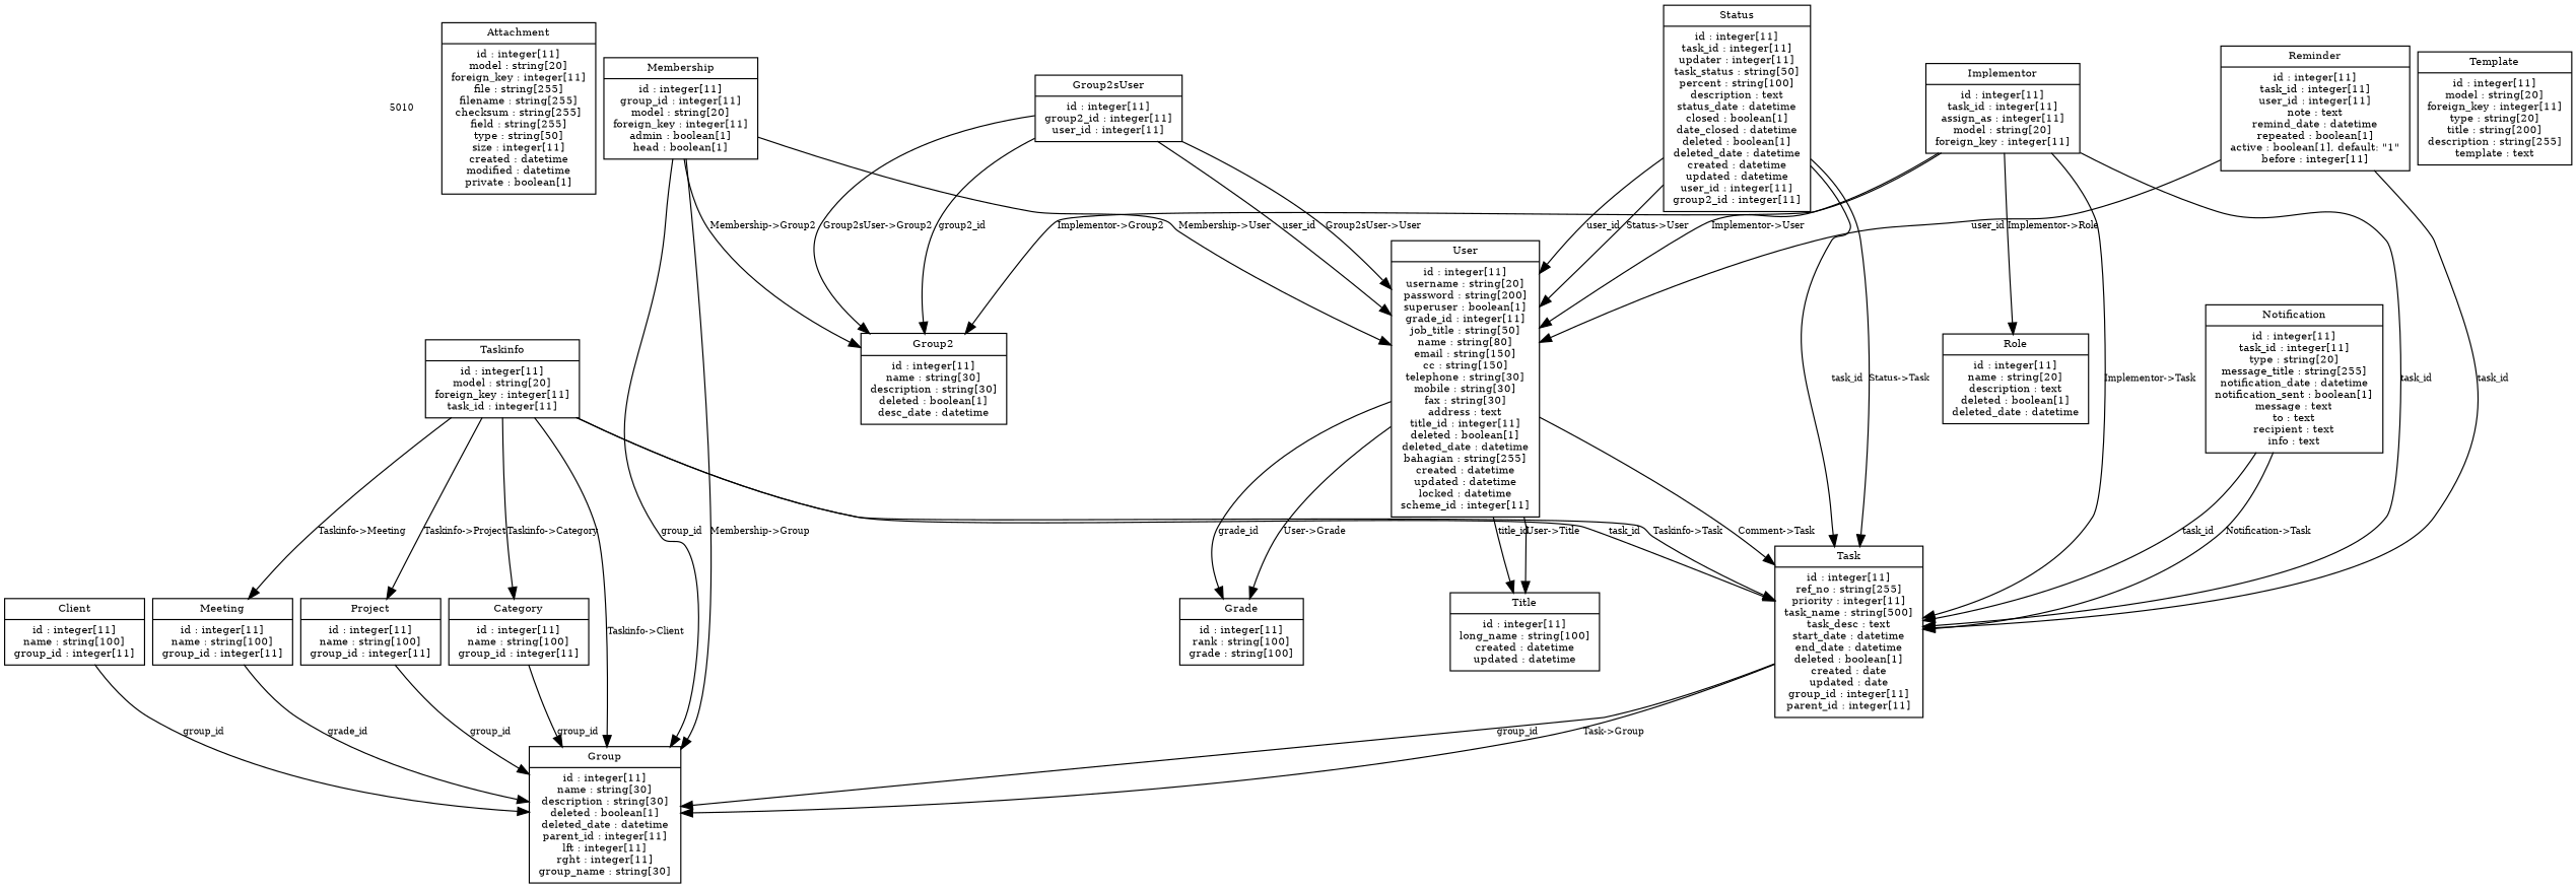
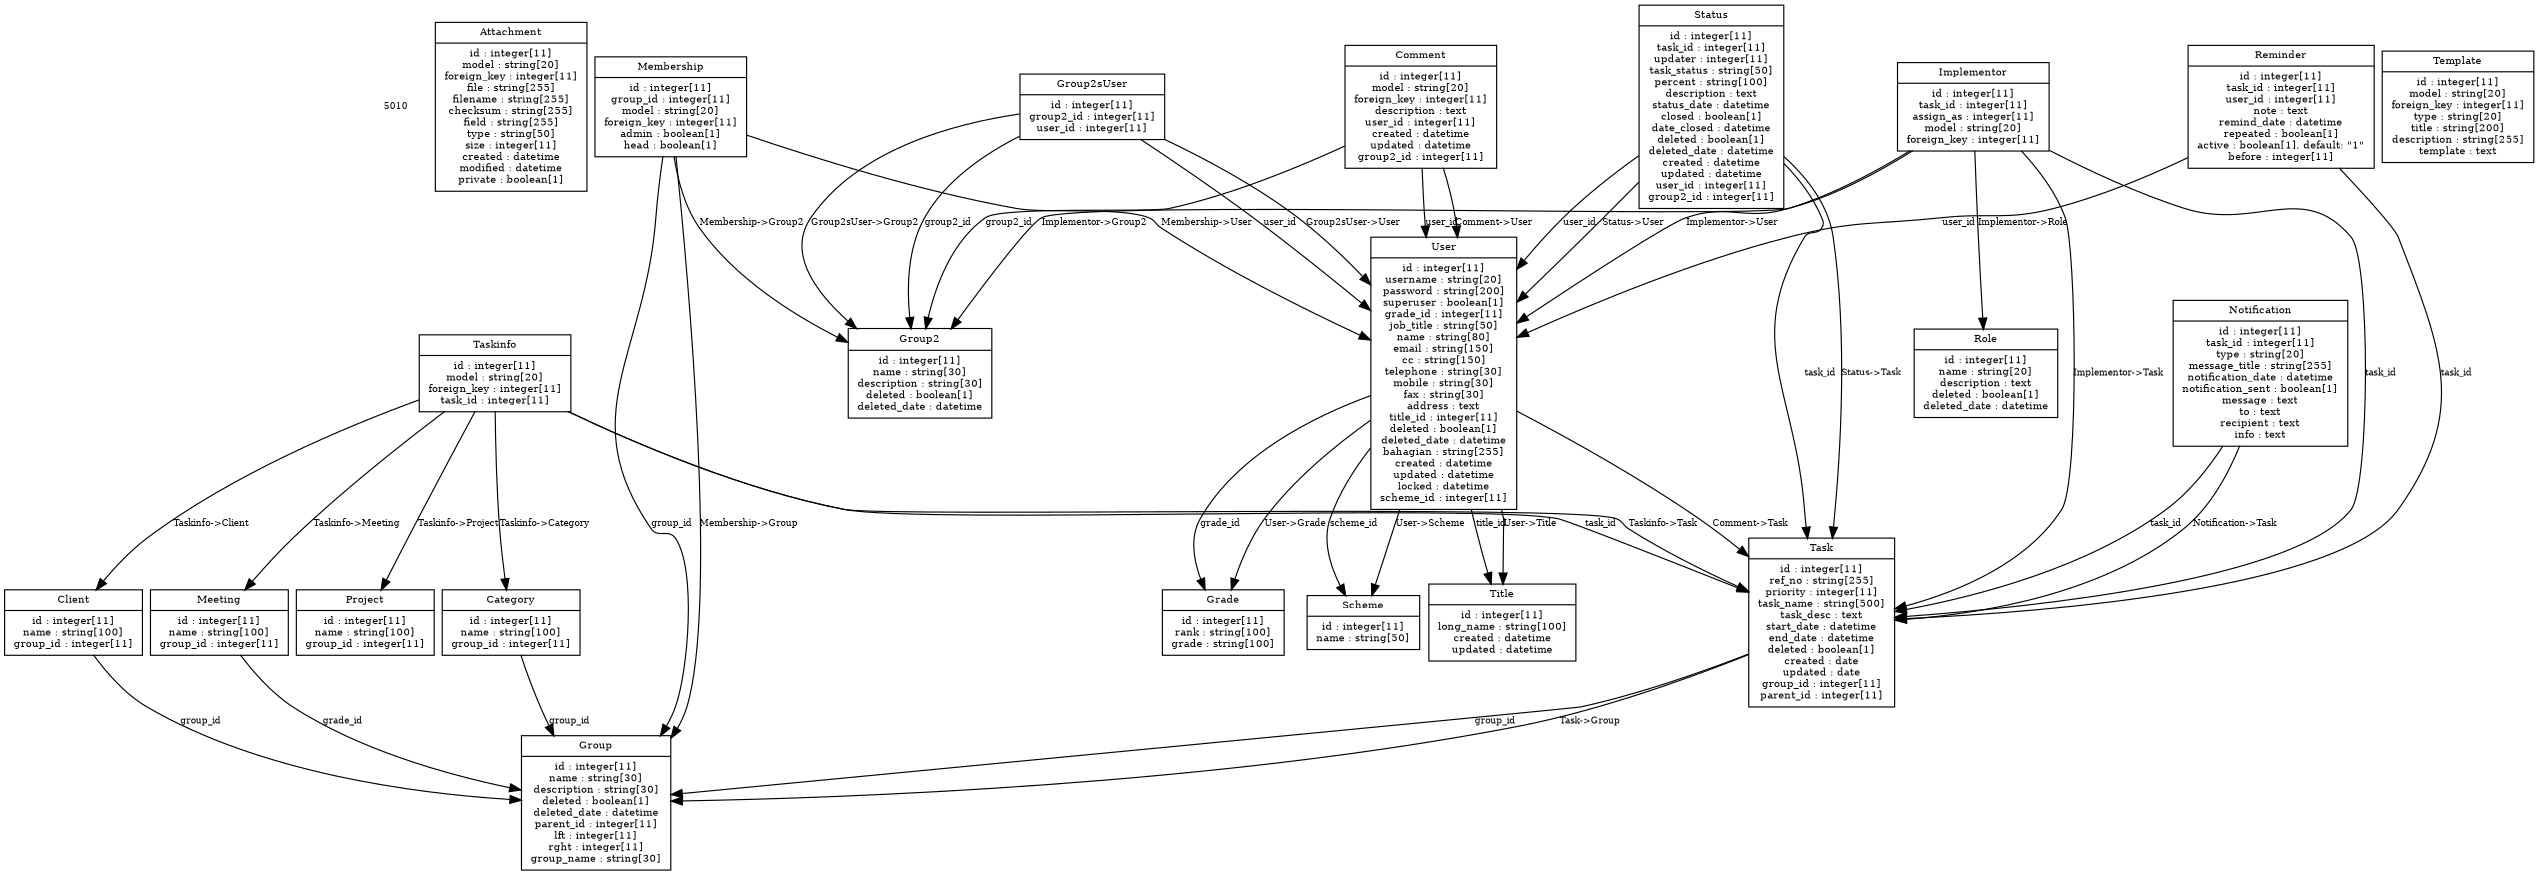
  digraph {
    fontname="DejaVu Serif"
    nodesep=0.1
    ranksep=0.1
    splines=true
    node [fontname="DejaVu Serif" fontsize=9 shape=record]
    edge [fontname="DejaVu Serif" fontsize=8]
    n1 [fontsize=8 label=5010 shape=plaintext]
    n2 [label="{Attachment|id : integer[11]\nmodel : string[20]\nforeign_key : integer[11]\nfile : string[255]\nfilename : string[255]\nchecksum : string[255]\nfield : string[255]\ntype : string[50]\nsize : integer[11]\ncreated : datetime\nmodified : datetime\nprivate : boolean[1]\n}"]
    n3 [label="{Category|id : integer[11]\nname : string[100]\ngroup_id : integer[11]\n}"]
    n4 [label="{Group|id : integer[11]\nname : string[30]\ndescription : string[30]\ndeleted : boolean[1]\ndeleted_date : datetime\nparent_id : integer[11]\nlft : integer[11]\nrght : integer[11]\ngroup_name : string[30]\n}"]
    n5 [label="{Client|id : integer[11]\nname : string[100]\ngroup_id : integer[11]\n}"]
-   n7 [label="{Group2|id : integer[11]\nname : string[30]\ndescription : string[30]\ndeleted : boolean[1]\ndesc_date : datetime\n}"]
+   n6 [label="{Comment|id : integer[11]\nmodel : string[20]\nforeign_key : integer[11]\ndescription : text\nuser_id : integer[11]\ncreated : datetime\nupdated : datetime\ngroup2_id : integer[11]\n}"]
+   n7 [label="{Group2|id : integer[11]\nname : string[30]\ndescription : string[30]\ndeleted : boolean[1]\ndeleted_date : datetime\n}"]
    n8 [label="{User|id : integer[11]\nusername : string[20]\npassword : string[200]\nsuperuser : boolean[1]\ngrade_id : integer[11]\njob_title : string[50]\nname : string[80]\nemail : string[150]\ncc : string[150]\ntelephone : string[30]\nmobile : string[30]\nfax : string[30]\naddress : text\ntitle_id : integer[11]\ndeleted : boolean[1]\ndeleted_date : datetime\nbahagian : string[255]\ncreated : datetime\nupdated : datetime\nlocked : datetime\nscheme_id : integer[11]\n}"]
    n9 [label="{Task|id : integer[11]\nref_no : string[255]\npriority : integer[11]\ntask_name : string[500]\ntask_desc : text\nstart_date : datetime\nend_date : datetime\ndeleted : boolean[1]\ncreated : date\nupdated : date\ngroup_id : integer[11]\nparent_id : integer[11]\n}"]
    n10 [label="{Grade|id : integer[11]\nrank : string[100]\ngrade : string[100]\n}"]
+   n11 [label="{Scheme|id : integer[11]\nname : string[50]\n}"]
    n12 [label="{Title|id : integer[11]\nlong_name : string[100]\ncreated : datetime\nupdated : datetime\n}"]
    n13 [label="{Group2sUser|id : integer[11]\ngroup2_id : integer[11]\nuser_id : integer[11]\n}"]
    n14 [label="{Implementor|id : integer[11]\ntask_id : integer[11]\nassign_as : integer[11]\nmodel : string[20]\nforeign_key : integer[11]\n}"]
    n15 [label="{Role|id : integer[11]\nname : string[20]\ndescription : text\ndeleted : boolean[1]\ndeleted_date : datetime\n}"]
    n16 [label="{Meeting|id : integer[11]\nname : string[100]\ngroup_id : integer[11]\n}"]
    n17 [label="{Membership|id : integer[11]\ngroup_id : integer[11]\nmodel : string[20]\nforeign_key : integer[11]\nadmin : boolean[1]\nhead : boolean[1]\n}"]
    n18 [label="{Notification|id : integer[11]\ntask_id : integer[11]\ntype : string[20]\nmessage_title : string[255]\nnotification_date : datetime\nnotification_sent : boolean[1]\nmessage : text\nto : text\nrecipient : text\ninfo : text\n}"]
    n19 [label="{Project|id : integer[11]\nname : string[100]\ngroup_id : integer[11]\n}"]
    n20 [label="{Reminder|id : integer[11]\ntask_id : integer[11]\nuser_id : integer[11]\nnote : text\nremind_date : datetime\nrepeated : boolean[1]\nactive : boolean[1], default: \"1\"\nbefore : integer[11]\n}"]
    n21 [label="{Status|id : integer[11]\ntask_id : integer[11]\nupdater : integer[11]\ntask_status : string[50]\npercent : string[100]\ndescription : text\nstatus_date : datetime\nclosed : boolean[1]\ndate_closed : datetime\ndeleted : boolean[1]\ndeleted_date : datetime\ncreated : datetime\nupdated : datetime\nuser_id : integer[11]\ngroup2_id : integer[11]\n}"]
    n22 [label="{Taskinfo|id : integer[11]\nmodel : string[20]\nforeign_key : integer[11]\ntask_id : integer[11]\n}"]
    n23 [label="{Template|id : integer[11]\nmodel : string[20]\nforeign_key : integer[11]\ntype : string[20]\ntitle : string[200]\ndescription : string[255]\ntemplate : text\n}"]
    n3 -> n4 [label=group_id]
    n5 -> n4 [label=group_id]
+   n6 -> n7 [label=group2_id]
+   n6 -> n8 [label=user_id]
+   n6 -> n8 [label="Comment->User"]
    n8 -> n9 [label="Comment->Task"]
    n8 -> n10 [label=grade_id]
    n8 -> n10 [label="User->Grade"]
+   n8 -> n11 [label=scheme_id]
+   n8 -> n11 [label="User->Scheme"]
    n8 -> n12 [label=title_id]
    n8 -> n12 [label="User->Title"]
    n9 -> n4 [label=group_id]
    n9 -> n4 [label="Task->Group"]
    n13 -> n7 [label=group2_id]
    n13 -> n7 [label="Group2sUser->Group2"]
    n13 -> n8 [label=user_id]
    n13 -> n8 [label="Group2sUser->User"]
    n14 -> n7 [label="Implementor->Group2"]
    n14 -> n8 [label="Implementor->User"]
    n14 -> n9 [label=task_id]
    n14 -> n9 [label="Implementor->Task"]
    n14 -> n15 [label="Implementor->Role"]
    n16 -> n4 [label=grade_id]
    n17 -> n4 [label=group_id]
    n17 -> n4 [label="Membership->Group"]
    n17 -> n7 [label="Membership->Group2"]
    n17 -> n8 [label="Membership->User"]
    n18 -> n9 [label=task_id]
    n18 -> n9 [label="Notification->Task"]
-   n19 -> n4 [label=group_id]
    n20 -> n8 [label=user_id]
    n20 -> n9 [label=task_id]
    n21 -> n8 [label=user_id]
    n21 -> n8 [label="Status->User"]
    n21 -> n9 [label=task_id]
    n21 -> n9 [label="Status->Task"]
    n22 -> n3 [label="Taskinfo->Category"]
-   n22 -> n4 [label="Taskinfo->Client"]
+   n22 -> n5 [label="Taskinfo->Client"]
    n22 -> n9 [label=task_id]
    n22 -> n9 [label="Taskinfo->Task"]
    n22 -> n16 [label="Taskinfo->Meeting"]
    n22 -> n19 [label="Taskinfo->Project"]
  }
